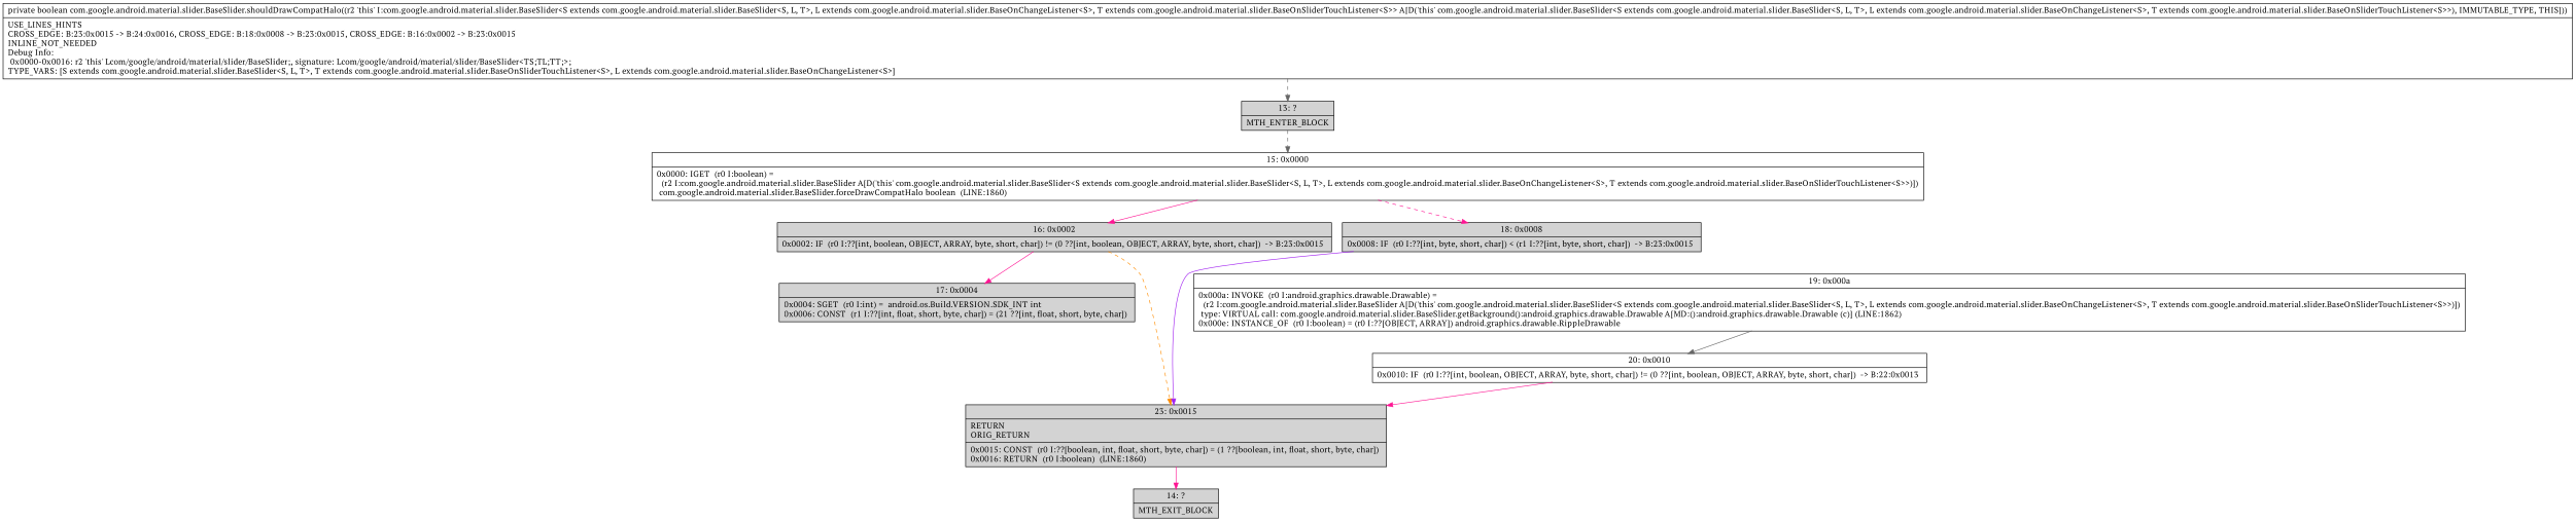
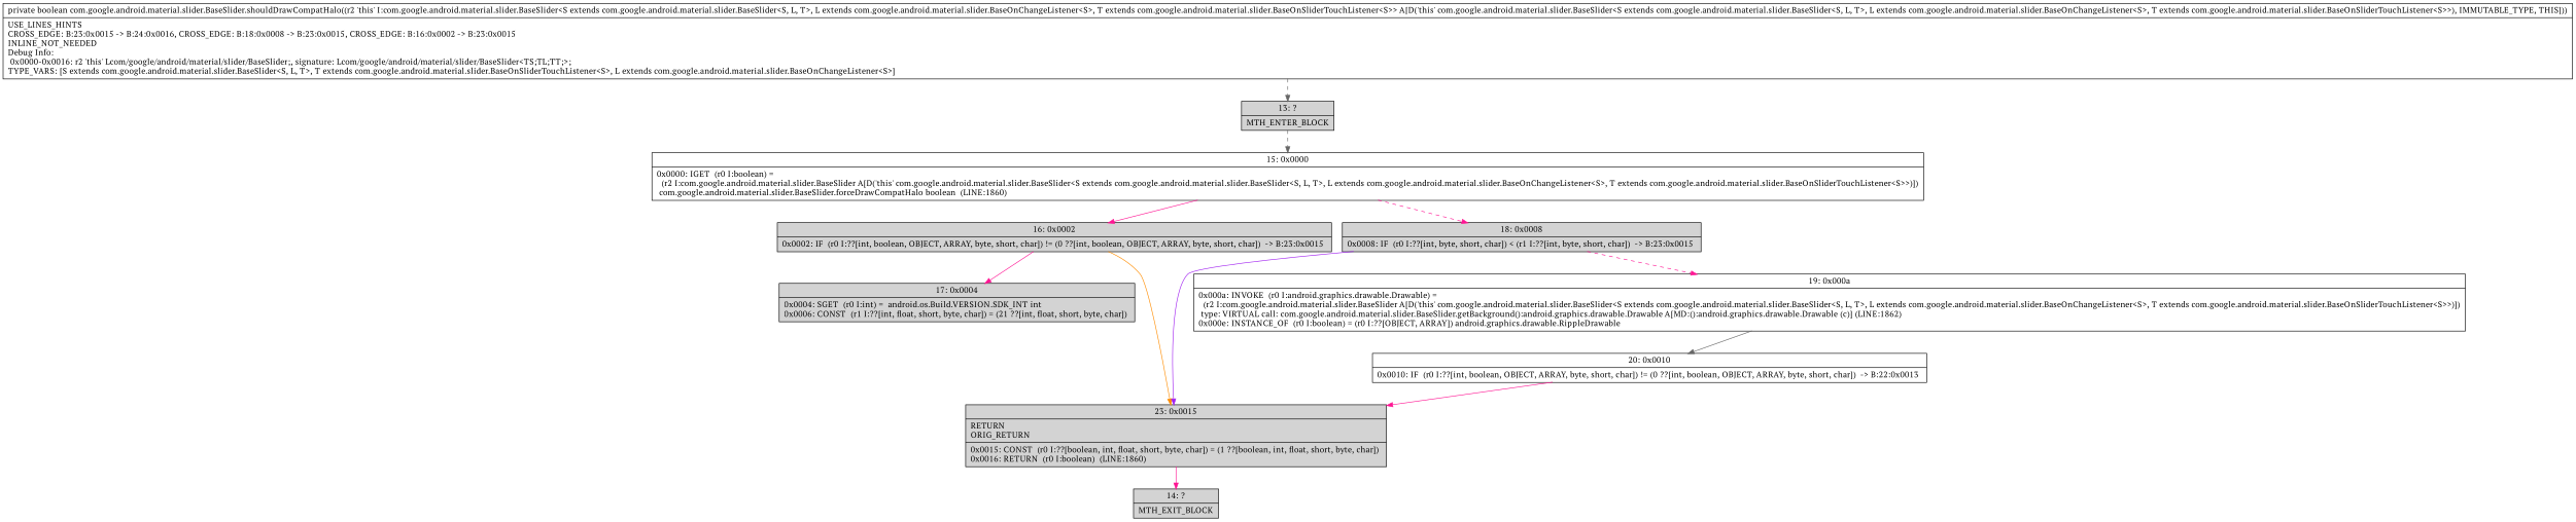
  digraph {
    fontname="PT Serif"
    node [fillcolor=lightgrey fontname="PT Serif" shape=record style=filled]
    edge [color=deeppink fontname="PT Serif" style=solid]
    n1 [label="{13\:\ ?|MTH_ENTER_BLOCK\l}"]
    n2 [fillcolor=white label="{15\:\ 0x0000|0x0000: IGET  (r0 I:boolean) = \l  (r2 I:com.google.android.material.slider.BaseSlider A[D('this' com.google.android.material.slider.BaseSlider\<S extends com.google.android.material.slider.BaseSlider\<S, L, T\>, L extends com.google.android.material.slider.BaseOnChangeListener\<S\>, T extends com.google.android.material.slider.BaseOnSliderTouchListener\<S\>\>)])\l com.google.android.material.slider.BaseSlider.forceDrawCompatHalo boolean  (LINE:1860)\l}"]
    n3 [label="{16\:\ 0x0002|0x0002: IF  (r0 I:??[int, boolean, OBJECT, ARRAY, byte, short, char]) != (0 ??[int, boolean, OBJECT, ARRAY, byte, short, char])  \-\> B:23:0x0015 \l}"]
    n4 [label="{18\:\ 0x0008|0x0008: IF  (r0 I:??[int, byte, short, char]) \< (r1 I:??[int, byte, short, char])  \-\> B:23:0x0015 \l}"]
    n5 [label="{17\:\ 0x0004|0x0004: SGET  (r0 I:int) =  android.os.Build.VERSION.SDK_INT int \l0x0006: CONST  (r1 I:??[int, float, short, byte, char]) = (21 ??[int, float, short, byte, char]) \l}"]
    n6 [label="{23\:\ 0x0015|RETURN\lORIG_RETURN\l|0x0015: CONST  (r0 I:??[boolean, int, float, short, byte, char]) = (1 ??[boolean, int, float, short, byte, char]) \l0x0016: RETURN  (r0 I:boolean)  (LINE:1860)\l}"]
    n7 [label="{14\:\ ?|MTH_EXIT_BLOCK\l}"]
    n8 [fillcolor=white label="{19\:\ 0x000a|0x000a: INVOKE  (r0 I:android.graphics.drawable.Drawable) = \l  (r2 I:com.google.android.material.slider.BaseSlider A[D('this' com.google.android.material.slider.BaseSlider\<S extends com.google.android.material.slider.BaseSlider\<S, L, T\>, L extends com.google.android.material.slider.BaseOnChangeListener\<S\>, T extends com.google.android.material.slider.BaseOnSliderTouchListener\<S\>\>)])\l type: VIRTUAL call: com.google.android.material.slider.BaseSlider.getBackground():android.graphics.drawable.Drawable A[MD:():android.graphics.drawable.Drawable (c)] (LINE:1862)\l0x000e: INSTANCE_OF  (r0 I:boolean) = (r0 I:??[OBJECT, ARRAY]) android.graphics.drawable.RippleDrawable \l}"]
    n9 [fillcolor=white label="{20\:\ 0x0010|0x0010: IF  (r0 I:??[int, boolean, OBJECT, ARRAY, byte, short, char]) != (0 ??[int, boolean, OBJECT, ARRAY, byte, short, char])  \-\> B:22:0x0013 \l}"]
    n10 [fillcolor=white label="{private boolean com.google.android.material.slider.BaseSlider.shouldDrawCompatHalo((r2 'this' I:com.google.android.material.slider.BaseSlider\<S extends com.google.android.material.slider.BaseSlider\<S, L, T\>, L extends com.google.android.material.slider.BaseOnChangeListener\<S\>, T extends com.google.android.material.slider.BaseOnSliderTouchListener\<S\>\> A[D('this' com.google.android.material.slider.BaseSlider\<S extends com.google.android.material.slider.BaseSlider\<S, L, T\>, L extends com.google.android.material.slider.BaseOnChangeListener\<S\>, T extends com.google.android.material.slider.BaseOnSliderTouchListener\<S\>\>), IMMUTABLE_TYPE, THIS]))  | USE_LINES_HINTS\lCROSS_EDGE: B:23:0x0015 \-\> B:24:0x0016, CROSS_EDGE: B:18:0x0008 \-\> B:23:0x0015, CROSS_EDGE: B:16:0x0002 \-\> B:23:0x0015\lINLINE_NOT_NEEDED\lDebug Info:\l  0x0000\-0x0016: r2 'this' Lcom\/google\/android\/material\/slider\/BaseSlider;, signature: Lcom\/google\/android\/material\/slider\/BaseSlider\<TS;TL;TT;\>;\lTYPE_VARS: [S extends com.google.android.material.slider.BaseSlider\<S, L, T\>, T extends com.google.android.material.slider.BaseOnSliderTouchListener\<S\>, L extends com.google.android.material.slider.BaseOnChangeListener\<S\>]\l}"]
    n1 -> n2 [color=gray40 style=dashed]
    n2 -> n3
    n2 -> n4 [style=dashed]
    n3 -> n5
-   n3 -> n6 [color=darkorange style=dashed]
+   n3 -> n6 [color=darkorange]
    n4 -> n6 [color=purple]
+   n4 -> n8 [style=dashed]
    n6 -> n7
    n8 -> n9 [color=gray40]
    n9 -> n6
    n10 -> n1 [color=gray40 style=dashed]
  }
